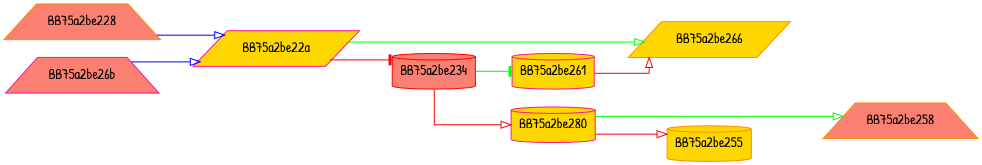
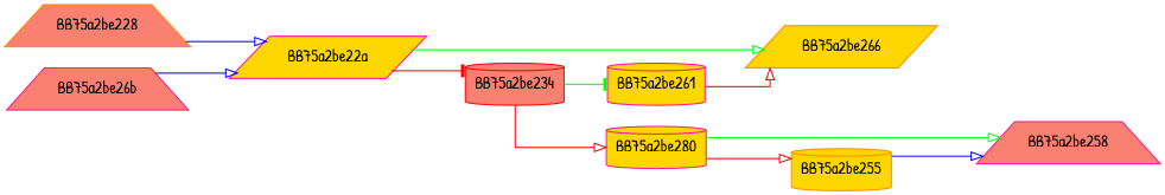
  digraph {
    fontname="Patrick Hand"
    rankdir=LR
    splines=ortho
    node [color=darkorange fillcolor=gold fontname="Patrick Hand" shape=cylinder style=filled]
    edge [arrowhead=onormal color=red fontname="Patrick Hand"]
    BB75a2be228 [fillcolor=salmon shape=trapezium]
    BB75a2be22a [color=deeppink shape=parallelogram]
    BB75a2be266 [shape=parallelogram]
    BB75a2be234 [color=red fillcolor=salmon]
    BB75a2be261 [color=deeppink]
    n6 [color=deeppink label=BB75a2be280]
-   BB75a2be258 [fillcolor=salmon shape=trapezium]
+   BB75a2be258 [color=deeppink fillcolor=salmon shape=trapezium]
    BB75a2be255
    BB75a2be26b [color=deeppink fillcolor=salmon shape=trapezium]
    BB75a2be228 -> BB75a2be22a [color=blue]
    BB75a2be22a -> BB75a2be266 [color=green]
    BB75a2be22a -> BB75a2be234 [arrowhead=tee]
    BB75a2be234 -> BB75a2be261 [arrowhead=tee color=green]
    BB75a2be234 -> n6
    BB75a2be261 -> BB75a2be266
    n6 -> BB75a2be258 [color=green]
    n6 -> BB75a2be255
+   BB75a2be255 -> BB75a2be258 [color=blue]
    BB75a2be26b -> BB75a2be22a [color=blue]
  }
